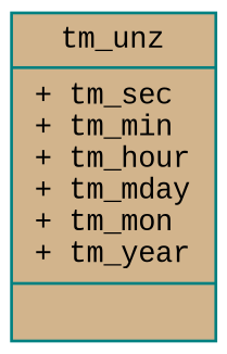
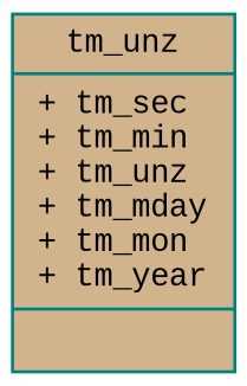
  digraph {
    fontname="Liberation Mono"
-   n1 [color=teal fillcolor=tan fontcolor=black fontname="Liberation Mono" fontsize=10 height=0.2 label="{tm_unz\n|+ tm_sec\l+ tm_min\l+ tm_hour\l+ tm_mday\l+ tm_mon\l+ tm_year\l|}" shape=record style=filled width=0.4]
+   n1 [color=teal fillcolor=tan fontcolor=black fontname="Liberation Mono" fontsize=10 height=0.2 label="{tm_unz\n|+ tm_sec\l+ tm_min\l+ tm_unz\l+ tm_mday\l+ tm_mon\l+ tm_year\l|}" shape=record style=filled width=0.4]
  }
